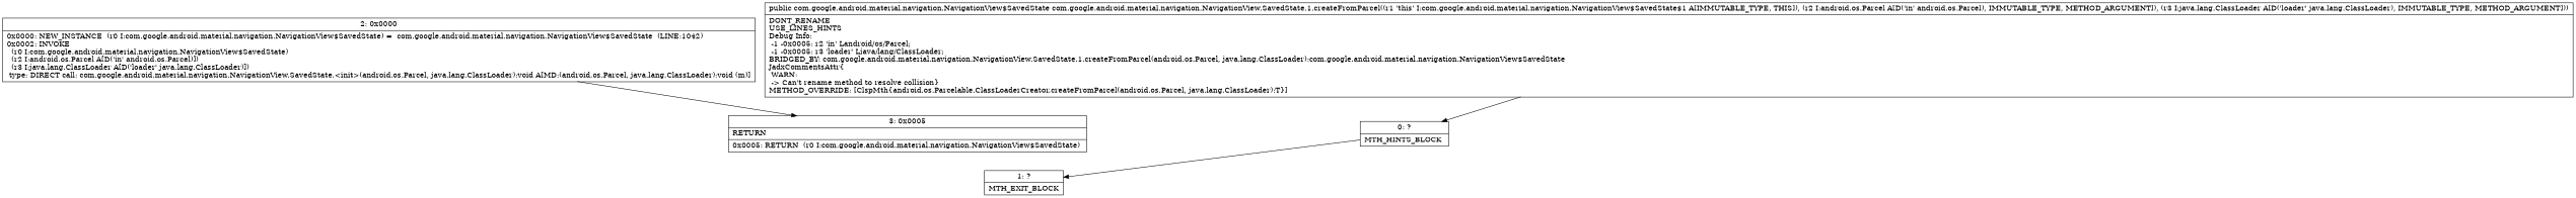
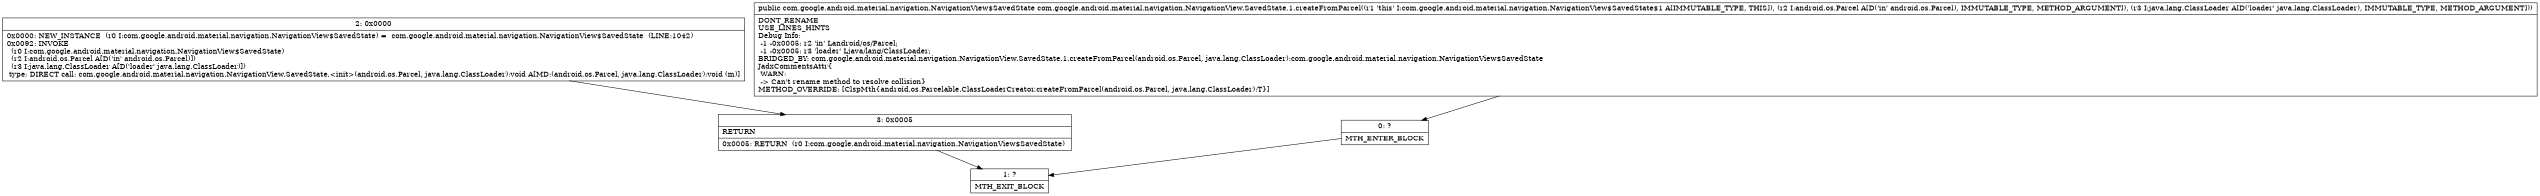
  digraph {
    node [shape=record]
-   n1 [label="{0\:\ ?|MTH_HINTS_BLOCK\l}"]
+   n1 [label="{0\:\ ?|MTH_ENTER_BLOCK\l}"]
    n2 [label="{1\:\ ?|MTH_EXIT_BLOCK\l}"]
-   n3 [label="{2\:\ 0x0000|0x0000: NEW_INSTANCE  (r0 I:com.google.android.material.navigation.NavigationView$SavedState) =  com.google.android.material.navigation.NavigationView$SavedState  (LINE:1042)\l0x0002: INVOKE  \l  (r0 I:com.google.android.material.navigation.NavigationView$SavedState)\l  (r2 I:android.os.Parcel A[D('in' android.os.Parcel)])\l  (r3 I:java.lang.ClassLoader A[D('loader' java.lang.ClassLoader)])\l type: DIRECT call: com.google.android.material.navigation.NavigationView.SavedState.\<init\>(android.os.Parcel, java.lang.ClassLoader):void A[MD:(android.os.Parcel, java.lang.ClassLoader):void (m)]\l}"]
+   n3 [label="{2\:\ 0x0000|0x0000: NEW_INSTANCE  (r0 I:com.google.android.material.navigation.NavigationView$SavedState) =  com.google.android.material.navigation.NavigationView$SavedState  (LINE:1042)\l0x0092: INVOKE  \l  (r0 I:com.google.android.material.navigation.NavigationView$SavedState)\l  (r2 I:android.os.Parcel A[D('in' android.os.Parcel)])\l  (r3 I:java.lang.ClassLoader A[D('loader' java.lang.ClassLoader)])\l type: DIRECT call: com.google.android.material.navigation.NavigationView.SavedState.\<init\>(android.os.Parcel, java.lang.ClassLoader):void A[MD:(android.os.Parcel, java.lang.ClassLoader):void (m)]\l}"]
    n4 [label="{3\:\ 0x0005|RETURN\l|0x0005: RETURN  (r0 I:com.google.android.material.navigation.NavigationView$SavedState) \l}"]
    n5 [label="{public com.google.android.material.navigation.NavigationView$SavedState com.google.android.material.navigation.NavigationView.SavedState.1.createFromParcel((r1 'this' I:com.google.android.material.navigation.NavigationView$SavedState$1 A[IMMUTABLE_TYPE, THIS]), (r2 I:android.os.Parcel A[D('in' android.os.Parcel), IMMUTABLE_TYPE, METHOD_ARGUMENT]), (r3 I:java.lang.ClassLoader A[D('loader' java.lang.ClassLoader), IMMUTABLE_TYPE, METHOD_ARGUMENT]))  | DONT_RENAME\lUSE_LINES_HINTS\lDebug Info:\l  \-1 \-0x0005: r2 'in' Landroid\/os\/Parcel;\l  \-1 \-0x0005: r3 'loader' Ljava\/lang\/ClassLoader;\lBRIDGED_BY: com.google.android.material.navigation.NavigationView.SavedState.1.createFromParcel(android.os.Parcel, java.lang.ClassLoader):com.google.android.material.navigation.NavigationView$SavedState\lJadxCommentsAttr\{\l WARN: \l \-\> Can't rename method to resolve collision\}\lMETHOD_OVERRIDE: [ClspMth\{android.os.Parcelable.ClassLoaderCreator.createFromParcel(android.os.Parcel, java.lang.ClassLoader):T\}]\l}"]
    n1 -> n2
    n3 -> n4
+   n4 -> n2
    n5 -> n1
  }
